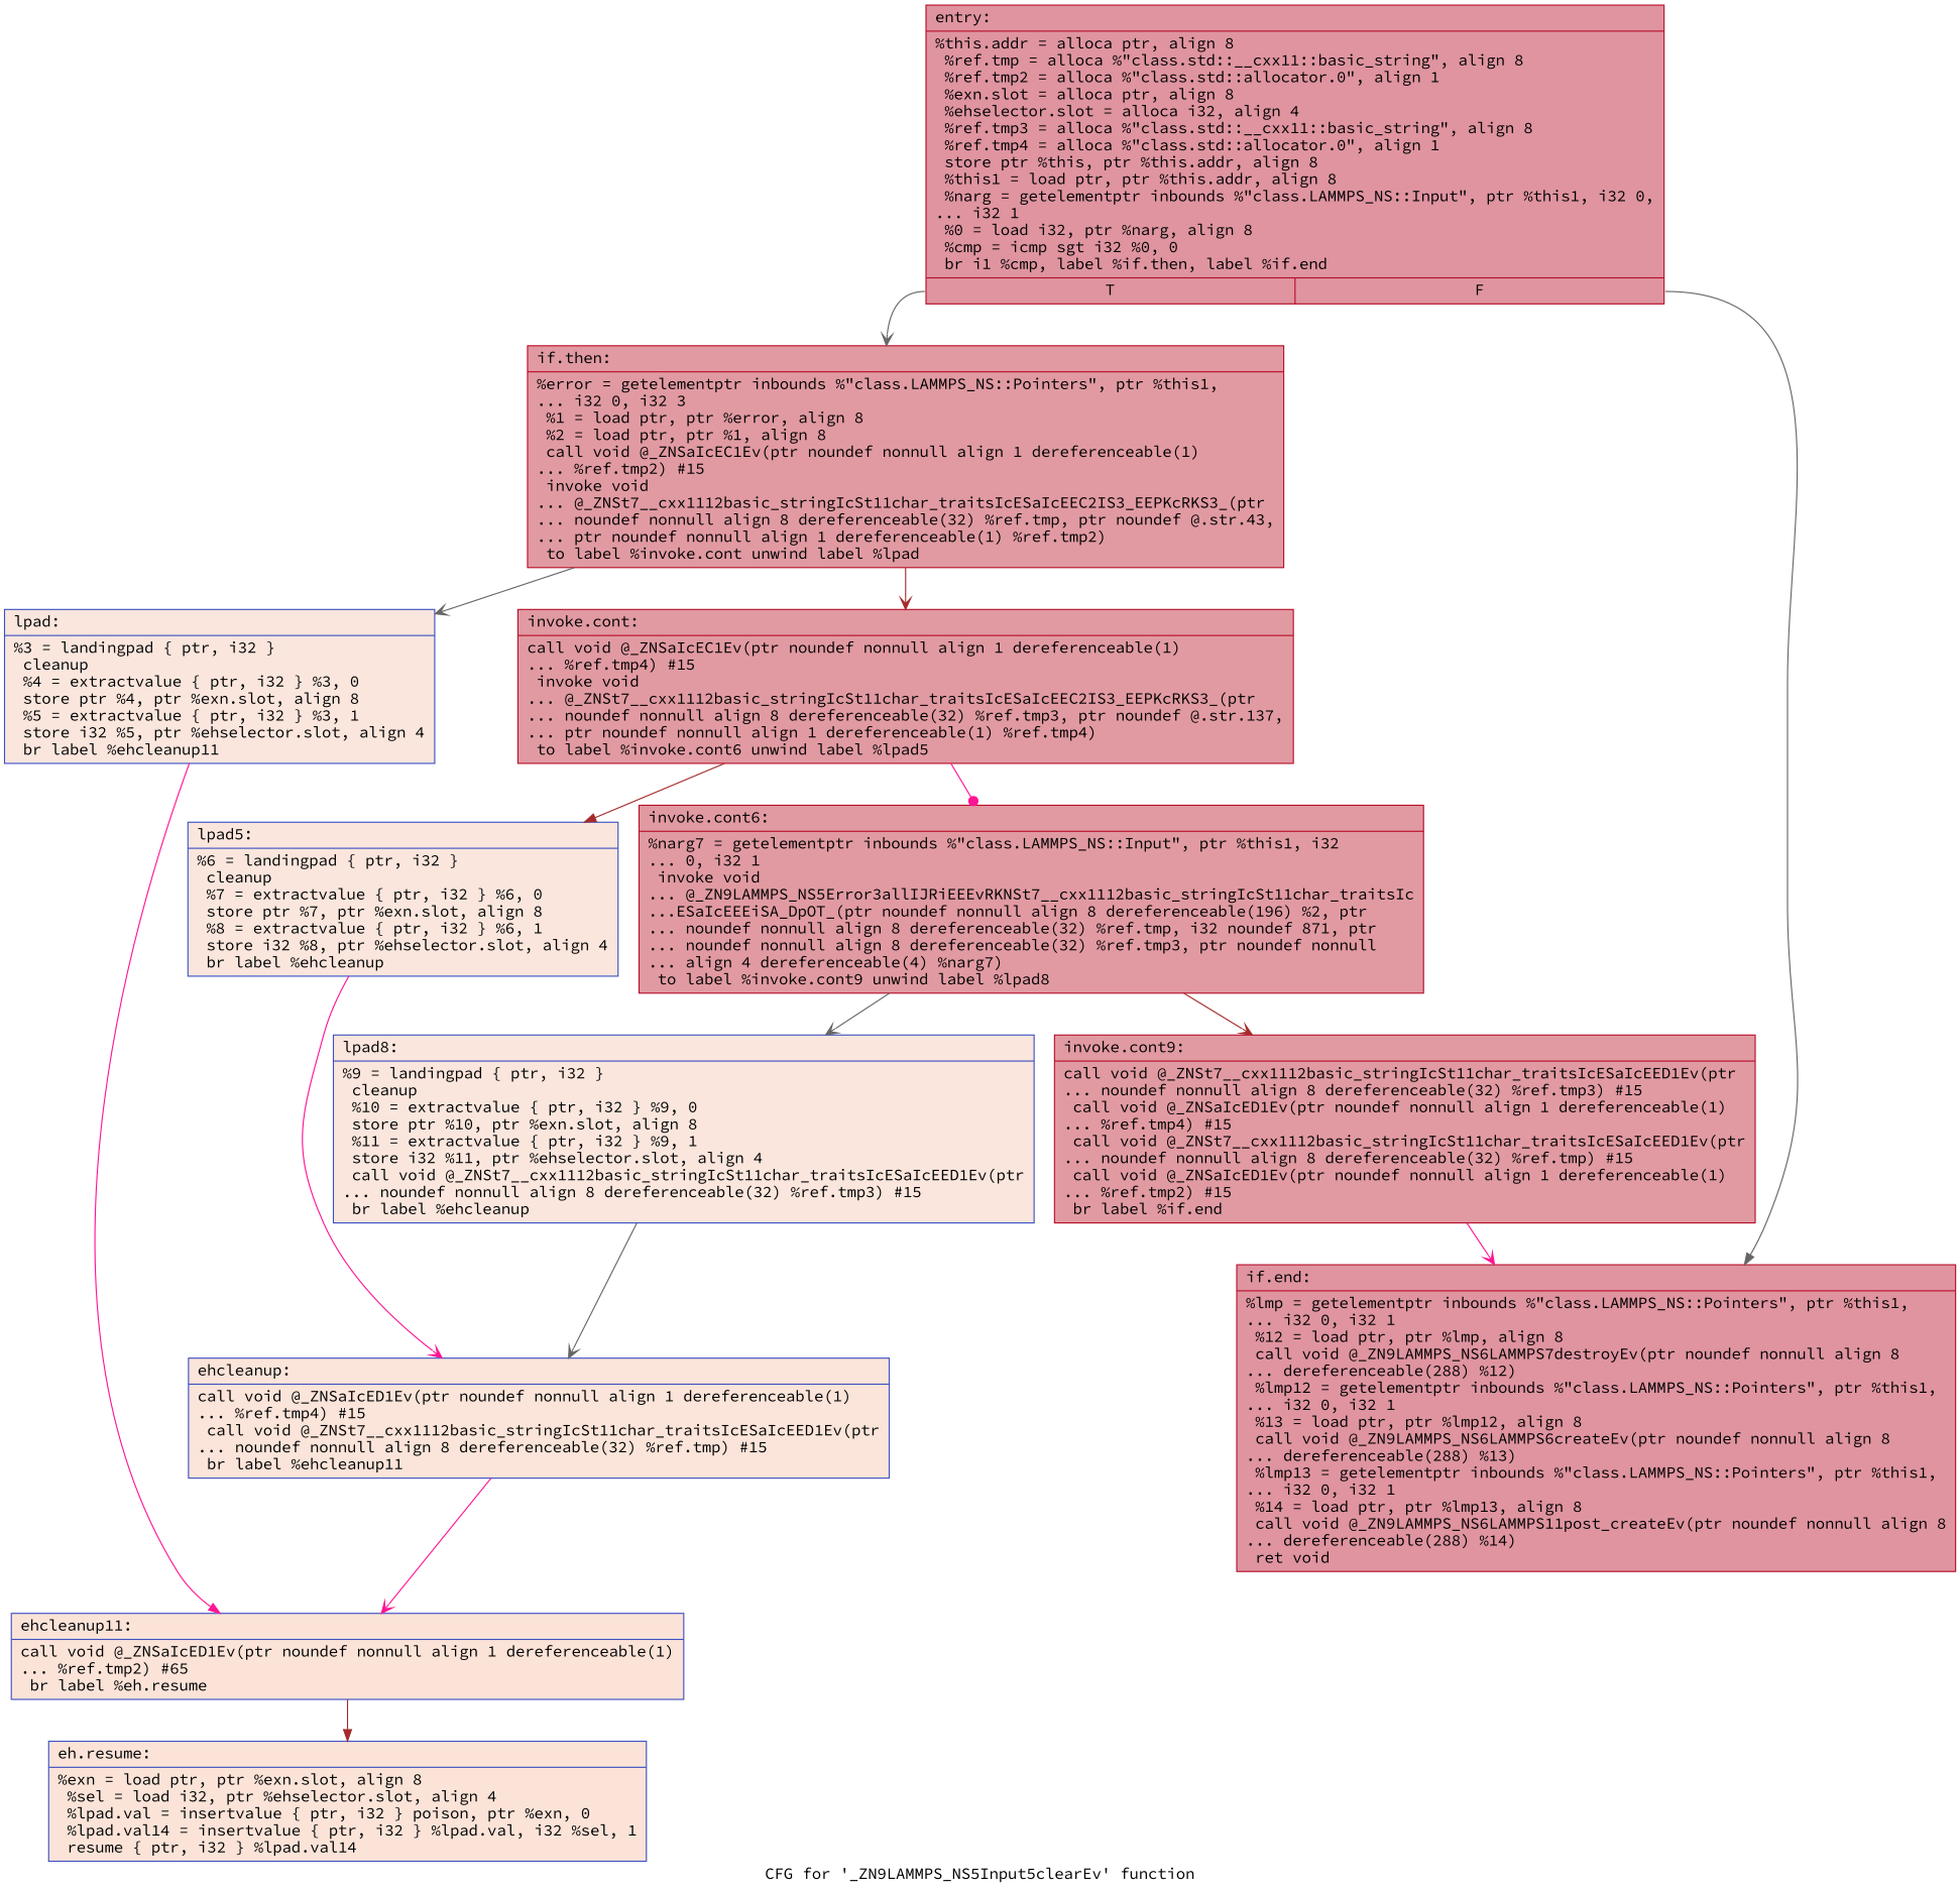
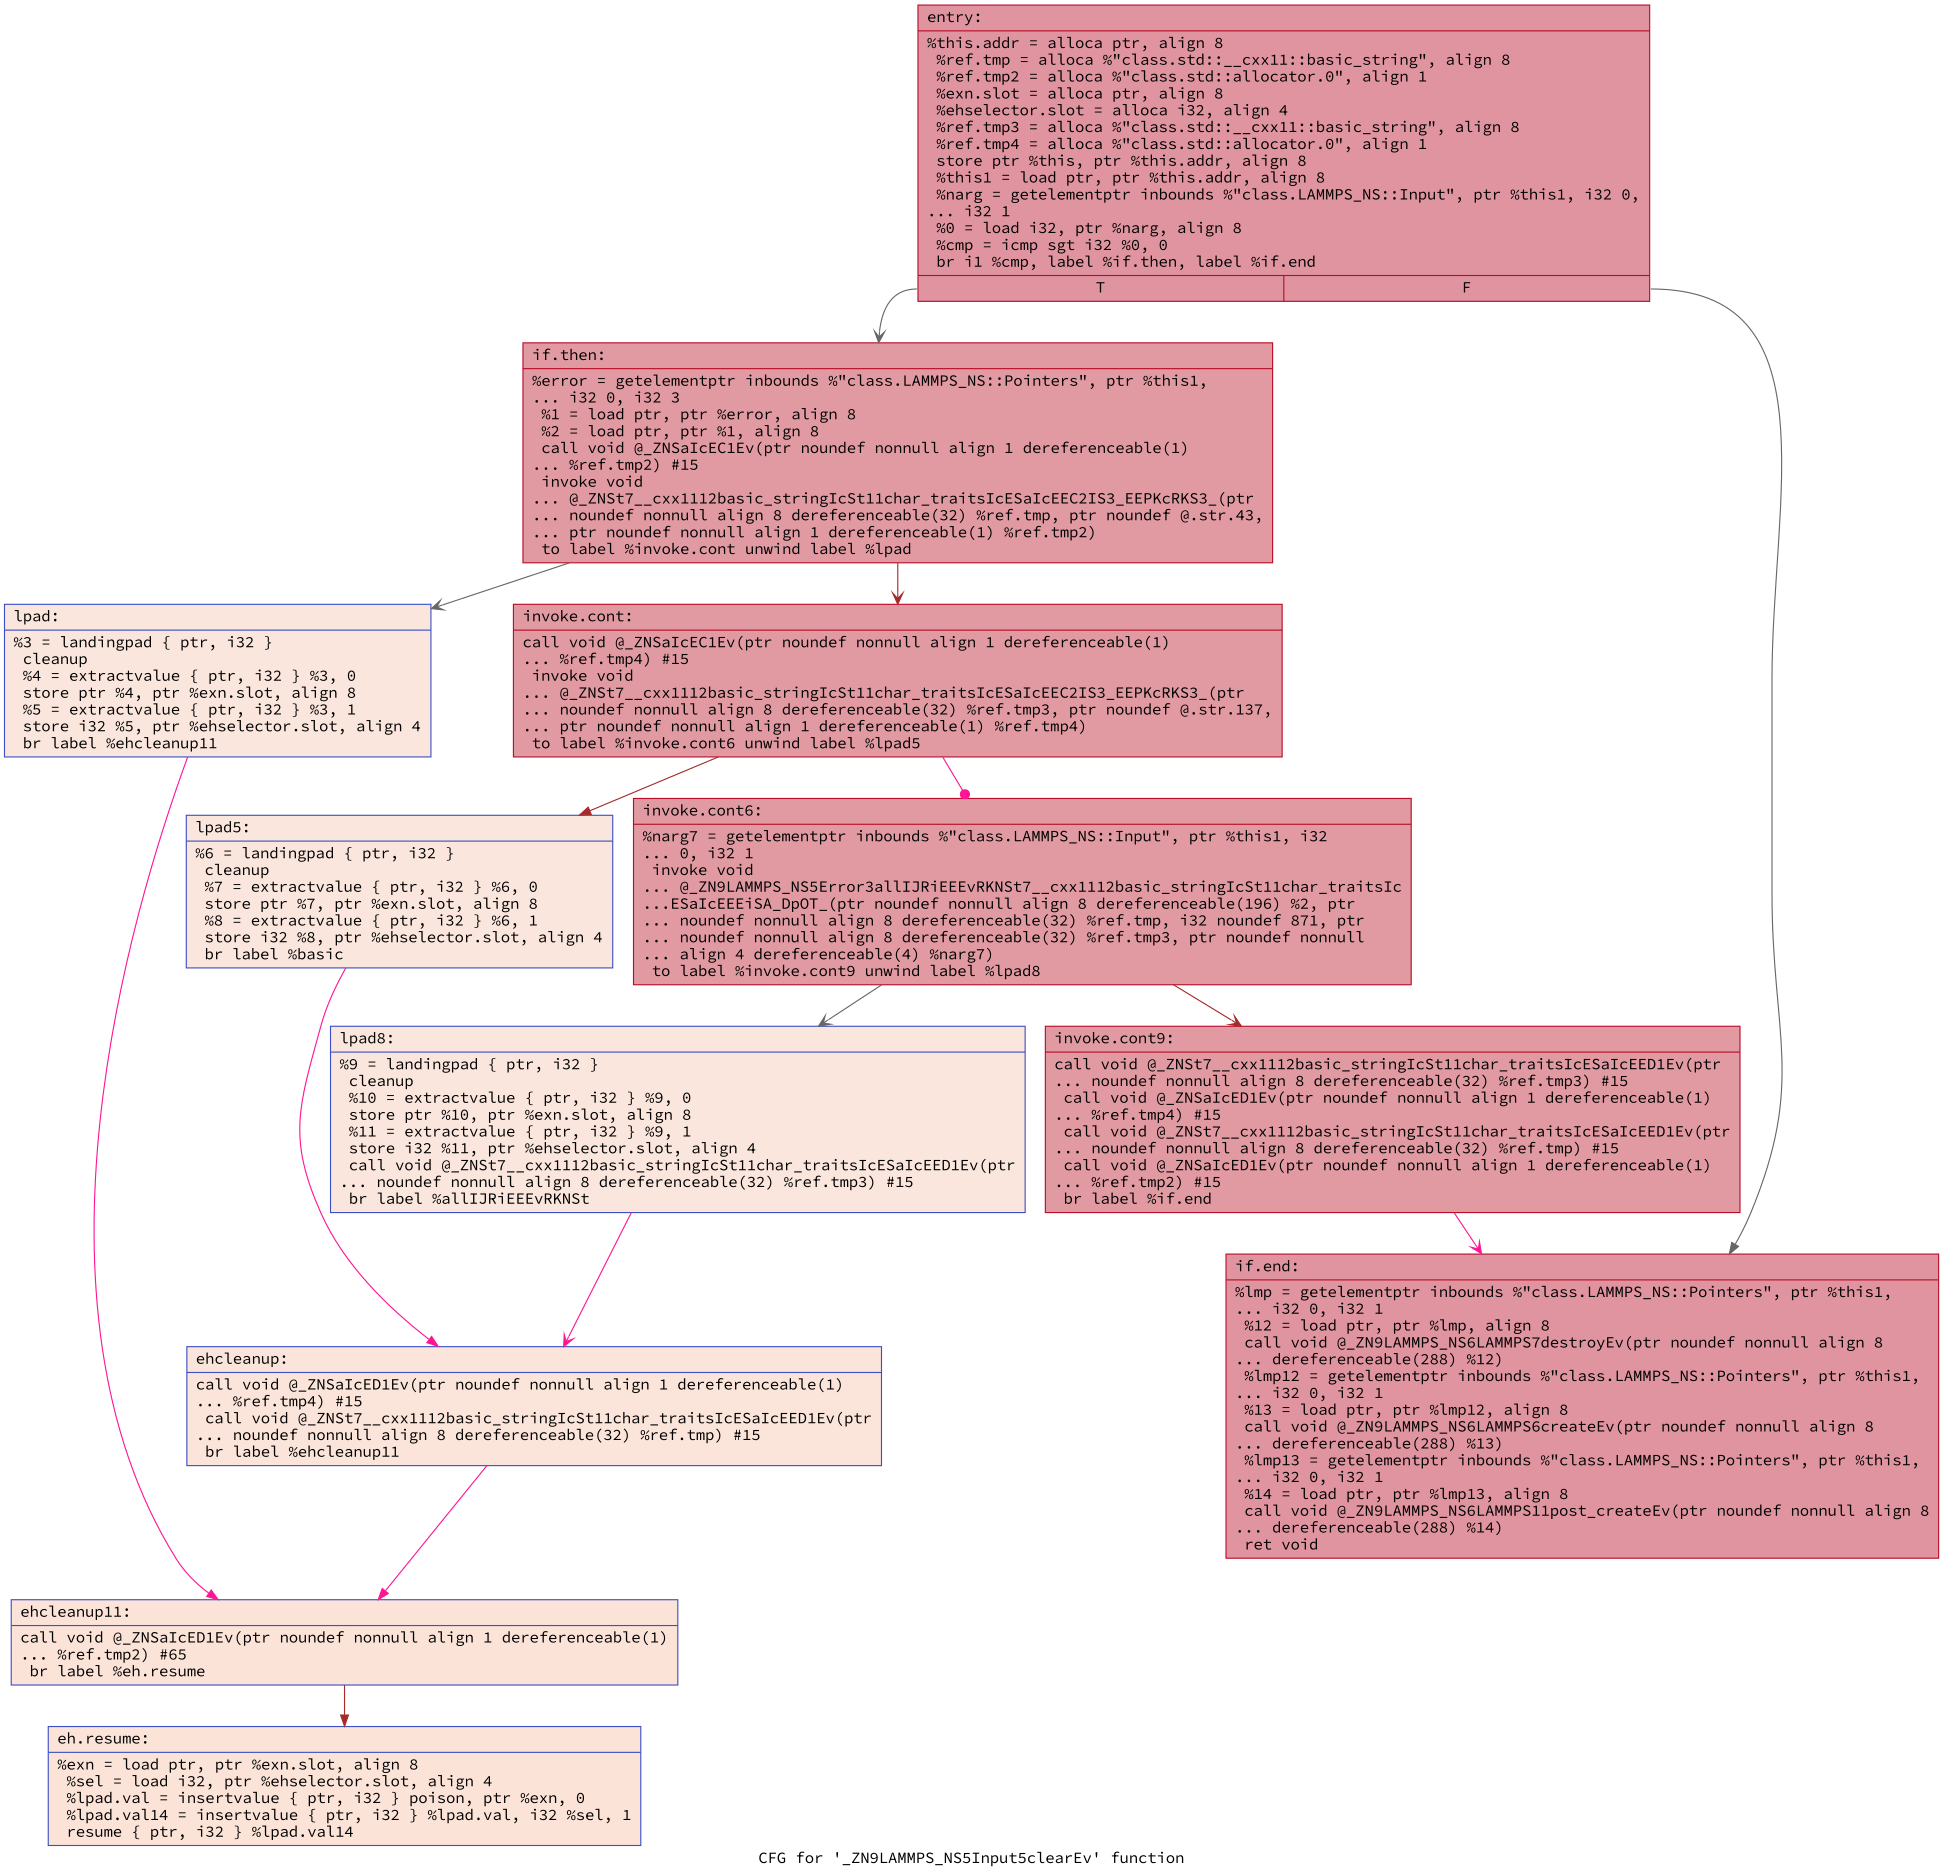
  digraph {
    fontname="Source Code Pro"
    label="CFG for '_ZN9LAMMPS_NS5Input5clearEv' function"
    node [color="#b70d28ff" fillcolor="#bb1b2c70" fontname="Source Code Pro" shape=record style=filled]
    edge [arrowhead=vee color=gray40 fontname="Source Code Pro"]
    n1 [fillcolor="#b70d2870" label="{entry:\l|  %this.addr = alloca ptr, align 8\l  %ref.tmp = alloca %\"class.std::__cxx11::basic_string\", align 8\l  %ref.tmp2 = alloca %\"class.std::allocator.0\", align 1\l  %exn.slot = alloca ptr, align 8\l  %ehselector.slot = alloca i32, align 4\l  %ref.tmp3 = alloca %\"class.std::__cxx11::basic_string\", align 8\l  %ref.tmp4 = alloca %\"class.std::allocator.0\", align 1\l  store ptr %this, ptr %this.addr, align 8\l  %this1 = load ptr, ptr %this.addr, align 8\l  %narg = getelementptr inbounds %\"class.LAMMPS_NS::Input\", ptr %this1, i32 0,\l... i32 1\l  %0 = load i32, ptr %narg, align 8\l  %cmp = icmp sgt i32 %0, 0\l  br i1 %cmp, label %if.then, label %if.end\l|{<s0>T|<s1>F}}"]
    n2 [label="{if.then:\l|  %error = getelementptr inbounds %\"class.LAMMPS_NS::Pointers\", ptr %this1,\l... i32 0, i32 3\l  %1 = load ptr, ptr %error, align 8\l  %2 = load ptr, ptr %1, align 8\l  call void @_ZNSaIcEC1Ev(ptr noundef nonnull align 1 dereferenceable(1)\l... %ref.tmp2) #15\l  invoke void\l... @_ZNSt7__cxx1112basic_stringIcSt11char_traitsIcESaIcEEC2IS3_EEPKcRKS3_(ptr\l... noundef nonnull align 8 dereferenceable(32) %ref.tmp, ptr noundef @.str.43,\l... ptr noundef nonnull align 1 dereferenceable(1) %ref.tmp2)\l          to label %invoke.cont unwind label %lpad\l}"]
    n3 [fillcolor="#b70d2870" label="{if.end:\l|  %lmp = getelementptr inbounds %\"class.LAMMPS_NS::Pointers\", ptr %this1,\l... i32 0, i32 1\l  %12 = load ptr, ptr %lmp, align 8\l  call void @_ZN9LAMMPS_NS6LAMMPS7destroyEv(ptr noundef nonnull align 8\l... dereferenceable(288) %12)\l  %lmp12 = getelementptr inbounds %\"class.LAMMPS_NS::Pointers\", ptr %this1,\l... i32 0, i32 1\l  %13 = load ptr, ptr %lmp12, align 8\l  call void @_ZN9LAMMPS_NS6LAMMPS6createEv(ptr noundef nonnull align 8\l... dereferenceable(288) %13)\l  %lmp13 = getelementptr inbounds %\"class.LAMMPS_NS::Pointers\", ptr %this1,\l... i32 0, i32 1\l  %14 = load ptr, ptr %lmp13, align 8\l  call void @_ZN9LAMMPS_NS6LAMMPS11post_createEv(ptr noundef nonnull align 8\l... dereferenceable(288) %14)\l  ret void\l}"]
    n4 [label="{invoke.cont:\l|  call void @_ZNSaIcEC1Ev(ptr noundef nonnull align 1 dereferenceable(1)\l... %ref.tmp4) #15\l  invoke void\l... @_ZNSt7__cxx1112basic_stringIcSt11char_traitsIcESaIcEEC2IS3_EEPKcRKS3_(ptr\l... noundef nonnull align 8 dereferenceable(32) %ref.tmp3, ptr noundef @.str.137,\l... ptr noundef nonnull align 1 dereferenceable(1) %ref.tmp4)\l          to label %invoke.cont6 unwind label %lpad5\l}"]
    n5 [color="#3d50c3ff" fillcolor="#f3c7b170" label="{lpad:\l|  %3 = landingpad \{ ptr, i32 \}\l          cleanup\l  %4 = extractvalue \{ ptr, i32 \} %3, 0\l  store ptr %4, ptr %exn.slot, align 8\l  %5 = extractvalue \{ ptr, i32 \} %3, 1\l  store i32 %5, ptr %ehselector.slot, align 4\l  br label %ehcleanup11\l}"]
    n6 [label="{invoke.cont6:\l|  %narg7 = getelementptr inbounds %\"class.LAMMPS_NS::Input\", ptr %this1, i32\l... 0, i32 1\l  invoke void\l... @_ZN9LAMMPS_NS5Error3allIJRiEEEvRKNSt7__cxx1112basic_stringIcSt11char_traitsIc\l...ESaIcEEEiSA_DpOT_(ptr noundef nonnull align 8 dereferenceable(196) %2, ptr\l... noundef nonnull align 8 dereferenceable(32) %ref.tmp, i32 noundef 871, ptr\l... noundef nonnull align 8 dereferenceable(32) %ref.tmp3, ptr noundef nonnull\l... align 4 dereferenceable(4) %narg7)\l          to label %invoke.cont9 unwind label %lpad8\l}"]
-   n7 [color="#3d50c3ff" fillcolor="#f3c7b170" label="{lpad5:\l|  %6 = landingpad \{ ptr, i32 \}\l          cleanup\l  %7 = extractvalue \{ ptr, i32 \} %6, 0\l  store ptr %7, ptr %exn.slot, align 8\l  %8 = extractvalue \{ ptr, i32 \} %6, 1\l  store i32 %8, ptr %ehselector.slot, align 4\l  br label %ehcleanup\l}"]
+   n7 [color="#3d50c3ff" fillcolor="#f3c7b170" label="{lpad5:\l|  %6 = landingpad \{ ptr, i32 \}\l          cleanup\l  %7 = extractvalue \{ ptr, i32 \} %6, 0\l  store ptr %7, ptr %exn.slot, align 8\l  %8 = extractvalue \{ ptr, i32 \} %6, 1\l  store i32 %8, ptr %ehselector.slot, align 4\l  br label %basic\l}"]
    n8 [color="#3d50c3ff" fillcolor="#f6bfa670" label="{ehcleanup11:\l|  call void @_ZNSaIcED1Ev(ptr noundef nonnull align 1 dereferenceable(1)\l... %ref.tmp2) #65\l  br label %eh.resume\l}"]
    n9 [label="{invoke.cont9:\l|  call void @_ZNSt7__cxx1112basic_stringIcSt11char_traitsIcESaIcEED1Ev(ptr\l... noundef nonnull align 8 dereferenceable(32) %ref.tmp3) #15\l  call void @_ZNSaIcED1Ev(ptr noundef nonnull align 1 dereferenceable(1)\l... %ref.tmp4) #15\l  call void @_ZNSt7__cxx1112basic_stringIcSt11char_traitsIcESaIcEED1Ev(ptr\l... noundef nonnull align 8 dereferenceable(32) %ref.tmp) #15\l  call void @_ZNSaIcED1Ev(ptr noundef nonnull align 1 dereferenceable(1)\l... %ref.tmp2) #15\l  br label %if.end\l}"]
-   n10 [color="#3d50c3ff" fillcolor="#f3c7b170" label="{lpad8:\l|  %9 = landingpad \{ ptr, i32 \}\l          cleanup\l  %10 = extractvalue \{ ptr, i32 \} %9, 0\l  store ptr %10, ptr %exn.slot, align 8\l  %11 = extractvalue \{ ptr, i32 \} %9, 1\l  store i32 %11, ptr %ehselector.slot, align 4\l  call void @_ZNSt7__cxx1112basic_stringIcSt11char_traitsIcESaIcEED1Ev(ptr\l... noundef nonnull align 8 dereferenceable(32) %ref.tmp3) #15\l  br label %ehcleanup\l}"]
+   n10 [color="#3d50c3ff" fillcolor="#f3c7b170" label="{lpad8:\l|  %9 = landingpad \{ ptr, i32 \}\l          cleanup\l  %10 = extractvalue \{ ptr, i32 \} %9, 0\l  store ptr %10, ptr %exn.slot, align 8\l  %11 = extractvalue \{ ptr, i32 \} %9, 1\l  store i32 %11, ptr %ehselector.slot, align 4\l  call void @_ZNSt7__cxx1112basic_stringIcSt11char_traitsIcESaIcEED1Ev(ptr\l... noundef nonnull align 8 dereferenceable(32) %ref.tmp3) #15\l  br label %allIJRiEEEvRKNSt\l}"]
    n11 [color="#3d50c3ff" fillcolor="#f5c1a970" label="{ehcleanup:\l|  call void @_ZNSaIcED1Ev(ptr noundef nonnull align 1 dereferenceable(1)\l... %ref.tmp4) #15\l  call void @_ZNSt7__cxx1112basic_stringIcSt11char_traitsIcESaIcEED1Ev(ptr\l... noundef nonnull align 8 dereferenceable(32) %ref.tmp) #15\l  br label %ehcleanup11\l}"]
    n12 [color="#3d50c3ff" fillcolor="#f6bfa670" label="{eh.resume:\l|  %exn = load ptr, ptr %exn.slot, align 8\l  %sel = load i32, ptr %ehselector.slot, align 4\l  %lpad.val = insertvalue \{ ptr, i32 \} poison, ptr %exn, 0\l  %lpad.val14 = insertvalue \{ ptr, i32 \} %lpad.val, i32 %sel, 1\l  resume \{ ptr, i32 \} %lpad.val14\l}"]
    n1 -> n2 [tailport=s0]
    n1 -> n3 [arrowhead=normal tailport=s1]
    n2 -> n4 [color=brown]
    n2 -> n5
    n4 -> n6 [arrowhead=dot color=deeppink]
    n4 -> n7 [arrowhead=normal color=brown]
    n5 -> n8 [arrowhead=normal color=deeppink]
    n6 -> n9 [color=brown]
    n6 -> n10
-   n7 -> n11 [color=deeppink]
+   n7 -> n11 [arrowhead=normal color=deeppink]
    n8 -> n12 [arrowhead=normal color=brown]
    n9 -> n3 [color=deeppink]
-   n10 -> n11
-   n11 -> n8 [color=deeppink]
+   n10 -> n11 [color=deeppink]
+   n11 -> n8 [arrowhead=normal color=deeppink]
  }
